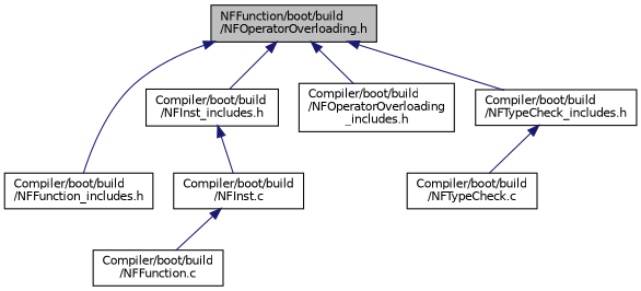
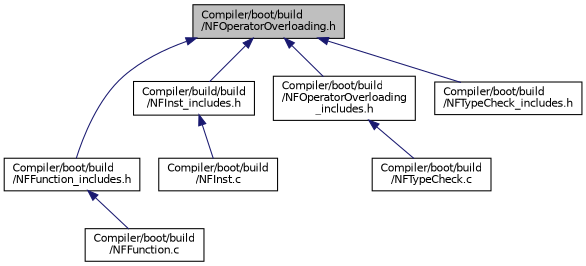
  digraph {
    node [color=black fillcolor=white fontname=Helvetica fontsize=10 shape=record style=filled]
    edge [color=midnightblue dir=back fontname=Helvetica fontsize=10 labelfontname=Helvetica labelfontsize=10 style=solid]
-   n1 [fillcolor=grey75 fontcolor=black height=0.2 label="NFFunction/boot/build\l/NFOperatorOverloading.h" width=0.4]
+   n1 [fillcolor=grey75 fontcolor=black height=0.2 label="Compiler/boot/build\l/NFOperatorOverloading.h" width=0.4]
    n2 [height=0.2 label="Compiler/boot/build\l/NFFunction_includes.h" width=0.4]
-   n3 [height=0.2 label="Compiler/boot/build\l/NFInst_includes.h" width=0.4]
+   n3 [height=0.2 label="Compiler/build/build\l/NFInst_includes.h" width=0.4]
    n4 [height=0.2 label="Compiler/boot/build\l/NFOperatorOverloading\l_includes.h" width=0.4]
    n5 [height=0.2 label="Compiler/boot/build\l/NFTypeCheck_includes.h" width=0.4]
    n6 [height=0.2 label="Compiler/boot/build\l/NFFunction.c" width=0.4]
    n7 [height=0.2 label="Compiler/boot/build\l/NFInst.c" width=0.4]
    n8 [height=0.2 label="Compiler/boot/build\l/NFTypeCheck.c" width=0.4]
    n1 -> n2
    n1 -> n3
    n1 -> n4
    n1 -> n5
-   n7 -> n6
+   n2 -> n6
    n3 -> n7
-   n5 -> n8
+   n4 -> n8
  }
